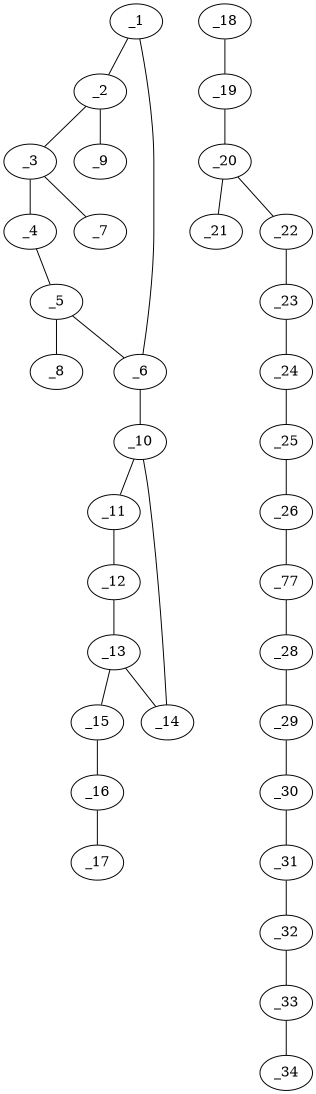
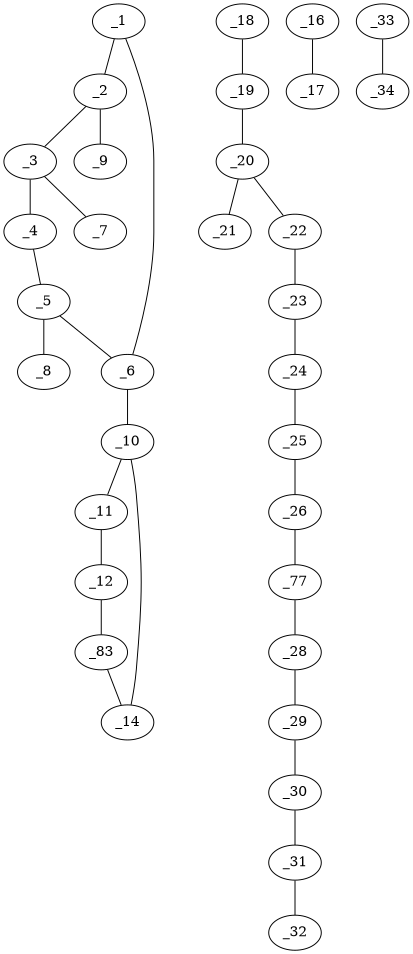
  graph {
    node [charge=0 chem=1 symbol="C  " x=14.7517 y=-3.5442]
    edge [valence=1]
    _1 [x=15.6177]
    _2 [x=15.6177 y=-4.5442]
    _6 [chem=4 symbol="N  " y=-3.0442]
    _3 [y=-5.0442]
    _9 [x=16.4837 y=-5.0442]
    _10 [y=-2.0442]
    _4 [chem=4 symbol="N  " x=13.8857 y=-4.5442]
    _7 [chem=2 symbol="O  " y=-6.0442]
    _11 [chem=2 symbol="O  " x=13.9427 y=-1.4564]
    _14 [x=15.5607 y=-1.4564]
    _5 [x=13.8857]
    _8 [chem=2 symbol="O  " x=13.0196 y=-3.0442]
    _12 [x=14.2517 y=-0.5053]
-   _13 [x=15.2517 y=-0.5053]
-   _15 [chem=4 symbol="N  " x=15.8395 y=0.3037]
+   _13 [x=15.2517 y=-0.5053 label=_83]
    _18 [x=13.6639 y=0.3037]
    _19 [chem=2 symbol="O  " x=12.6694 y=0.1992]
    _16 [charge=1 chem=4 symbol="N  " x=16.834 y=0.1991]
    _20 [x=12.0816 y=1.0082]
    _17 [charge=-1 chem=4 symbol="N  " x=17.8285 y=0.0946]
    _21 [chem=2 symbol="O  " x=12.4883 y=1.9217]
    _22 [x=11.0871 y=0.9037]
    _23 [x=10.4993 y=1.7127]
    _24 [x=9.5048 y=1.6082]
    _25 [x=8.917 y=2.4172]
    _26 [x=7.9225 y=2.3127]
    n27 [label=_77 x=7.3347 y=3.1217]
    _28 [x=6.3402 y=3.0171]
    _29 [x=5.7524 y=3.8262]
    _30 [x=4.7579 y=3.7216]
    _31 [x=4.1701 y=4.5307]
    _32 [chem=4 symbol="N  " x=3.1756 y=4.4261]
    _33 [charge=1 chem=4 symbol="N  " x=2.5878 y=5.2352]
    _34 [charge=-1 chem=4 symbol="N  " x=2 y=6.0442]
    _1 -- _2 [valence=2]
    _1 -- _6
    _2 -- _3
    _2 -- _9
    _6 -- _10
    _3 -- _4
    _3 -- _7 [valence=2]
    _10 -- _11
    _10 -- _14
    _4 -- _5
    _11 -- _12
    _5 -- _6
    _5 -- _8 [valence=2]
    _12 -- _13
    _13 -- _14
-   _13 -- _15
-   _15 -- _16 [valence=2]
    _18 -- _19
    _19 -- _20
    _16 -- _17 [valence=2]
    _20 -- _21 [valence=2]
    _20 -- _22
    _22 -- _23
    _23 -- _24
    _24 -- _25
    _25 -- _26
    _26 -- n27
    n27 -- _28
    _28 -- _29
    _29 -- _30
    _30 -- _31
    _31 -- _32
-   _32 -- _33 [valence=2]
    _33 -- _34 [valence=2]
  }
